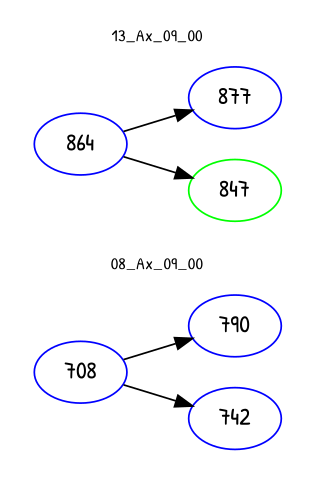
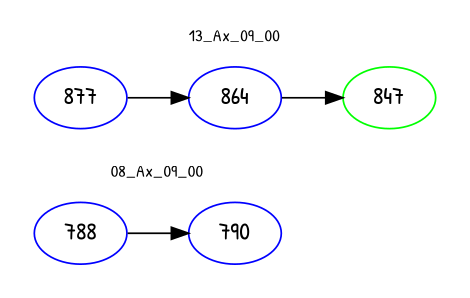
  digraph {
    fontname="Patrick Hand"
    rankdir=LR
    node [color=blue fontname="Patrick Hand"]
    edge [color=black fontname="Patrick Hand"]
-   n1 [label=708]
-   n2 [label=742]
+   n1 [label=788]
    n3 [label=790]
    n4 [label=864]
    n5 [color=green label=847]
    n6 [label=877]
    subgraph cluster_1 {
      color=white
      fontsize=10
      label="08_Ax_09_00"
      n1
-     n2
      n3
    }
    subgraph cluster_2 {
      color=white
      fontsize=10
      label="13_Ax_09_00"
      n4
      n5
      n6
    }
-   n1 -> n2
    n1 -> n3
    n4 -> n5
-   n4 -> n6
+   n6 -> n4
  }
